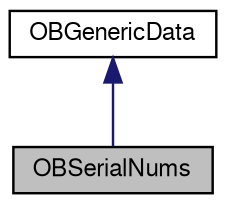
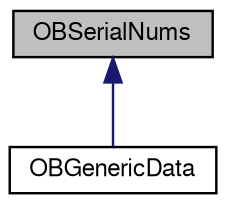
  digraph {
    node [color=black fontname=FreeSans fontsize=10 shape=record style=filled]
    n1 [fillcolor=grey75 fontcolor=black height=0.2 label=OBSerialNums width=0.4]
    n2 [fillcolor=white height=0.2 label=OBGenericData width=0.4]
-   n2 -> n1 [color=midnightblue dir=back fontname=FreeSans fontsize=10 labelfontname=FreeSans labelfontsize=10 style=solid]
+   n1 -> n2 [color=midnightblue dir=back fontname=FreeSans fontsize=10 labelfontname=FreeSans labelfontsize=10 style=solid]
  }
